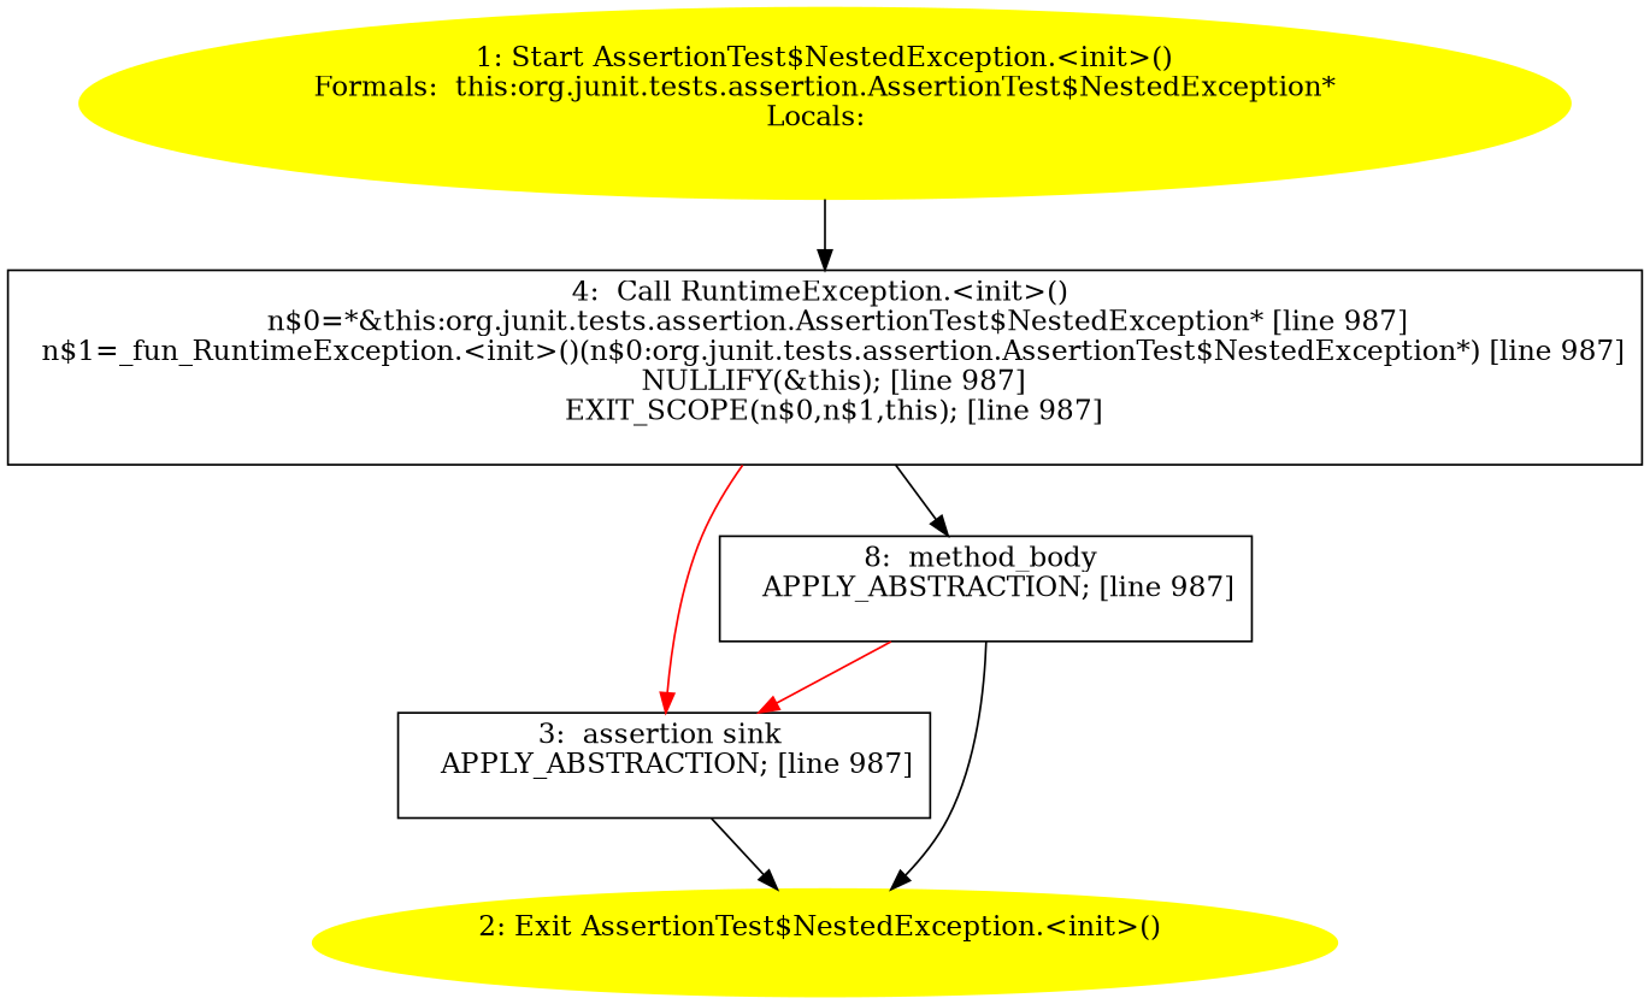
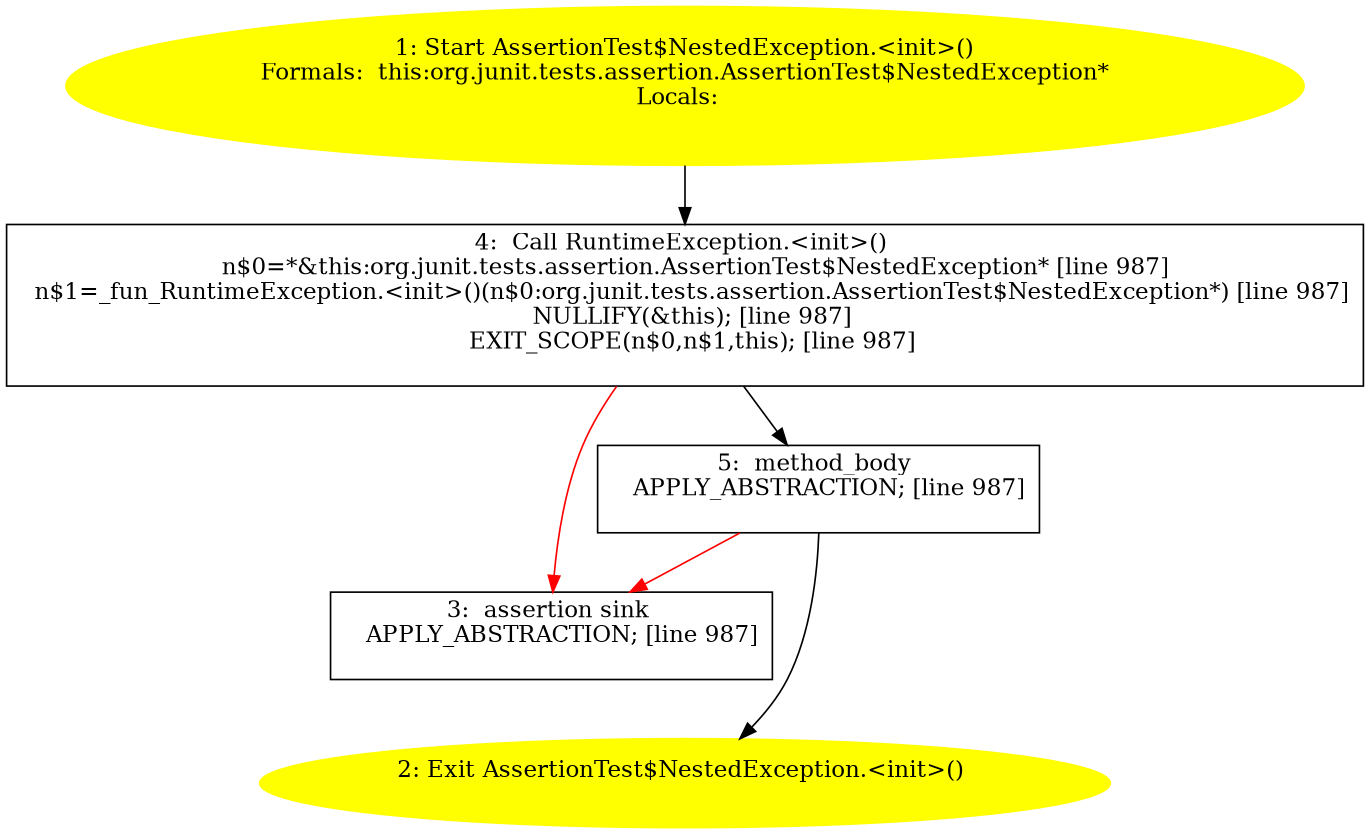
  digraph {
    node [shape=box]
    n1 [color=yellow label="1: Start AssertionTest$NestedException.<init>()\nFormals:  this:org.junit.tests.assertion.AssertionTest$NestedException*\nLocals:  \n  " style=filled shape=""]
    n2 [label="4:  Call RuntimeException.<init>() \n   n$0=*&this:org.junit.tests.assertion.AssertionTest$NestedException* [line 987]\n  n$1=_fun_RuntimeException.<init>()(n$0:org.junit.tests.assertion.AssertionTest$NestedException*) [line 987]\n  NULLIFY(&this); [line 987]\n  EXIT_SCOPE(n$0,n$1,this); [line 987]\n "]
    n3 [label="3:  assertion sink \n   APPLY_ABSTRACTION; [line 987]\n "]
-   n4 [label="8:  method_body \n   APPLY_ABSTRACTION; [line 987]\n "]
+   n4 [label="5:  method_body \n   APPLY_ABSTRACTION; [line 987]\n "]
    n5 [color=yellow label="2: Exit AssertionTest$NestedException.<init>() \n  " style=filled shape=""]
    n1 -> n2
    n2 -> n3 [color=red]
    n2 -> n4
-   n3 -> n5
    n4 -> n3 [color=red]
    n4 -> n5
  }
